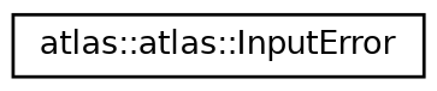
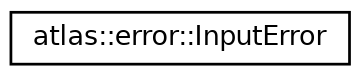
  digraph {
    rankdir=LR
-   n1 [color=black fillcolor=white fontname=Helvetica fontsize=10 height=0.2 label="atlas::atlas::InputError" shape=record style=filled width=0.4]
+   n1 [color=black fillcolor=white fontname=Helvetica fontsize=10 height=0.2 label="atlas::error::InputError" shape=record style=filled width=0.4]
  }
